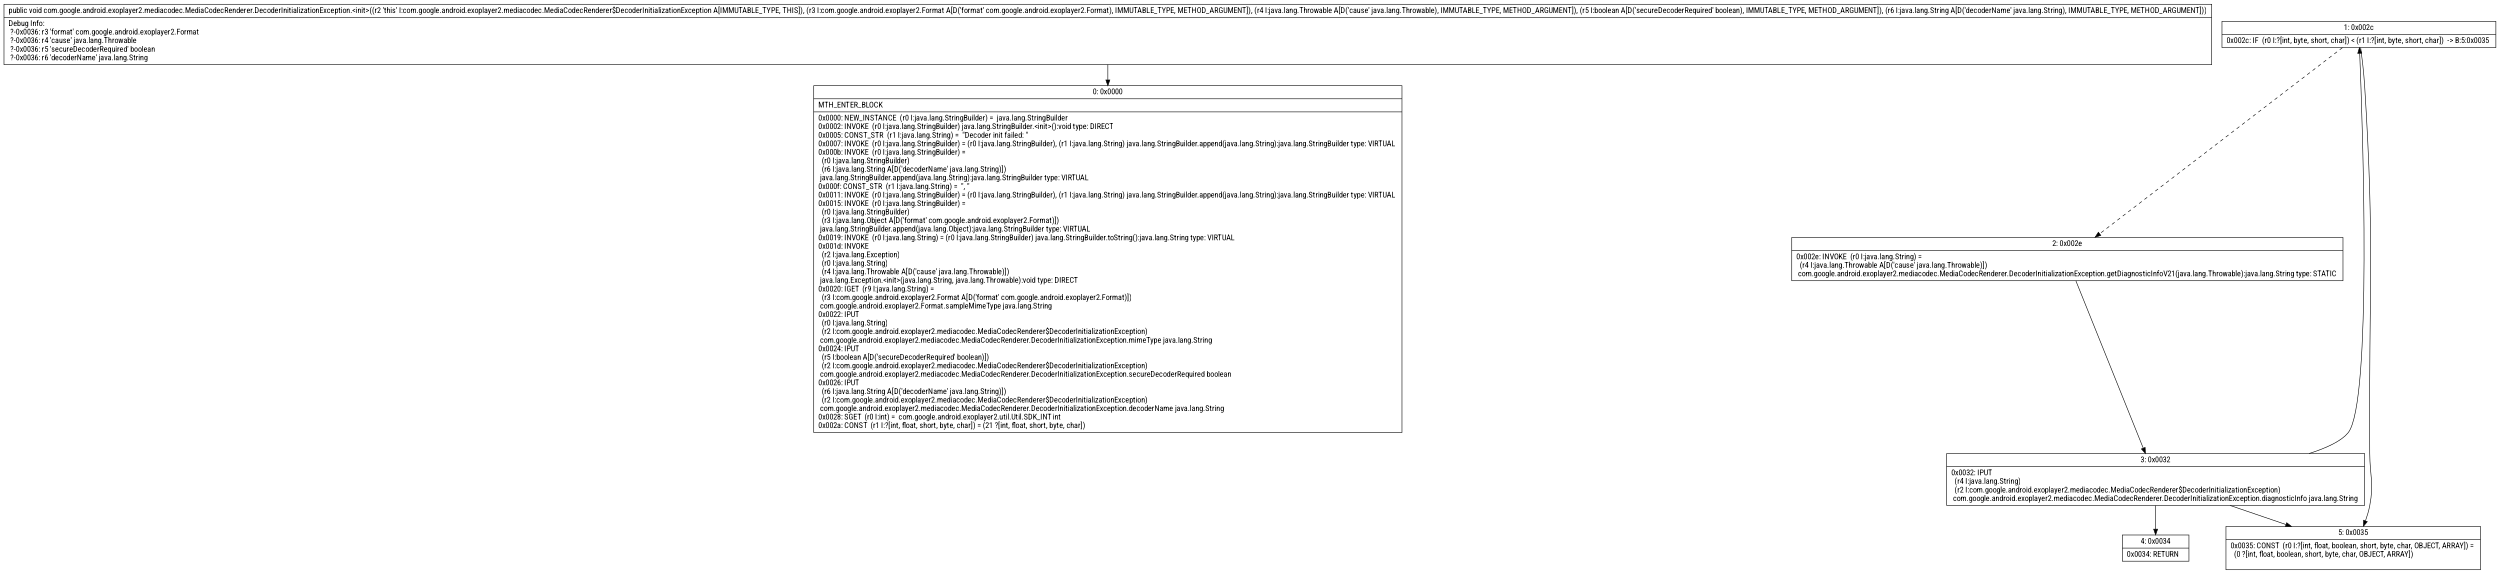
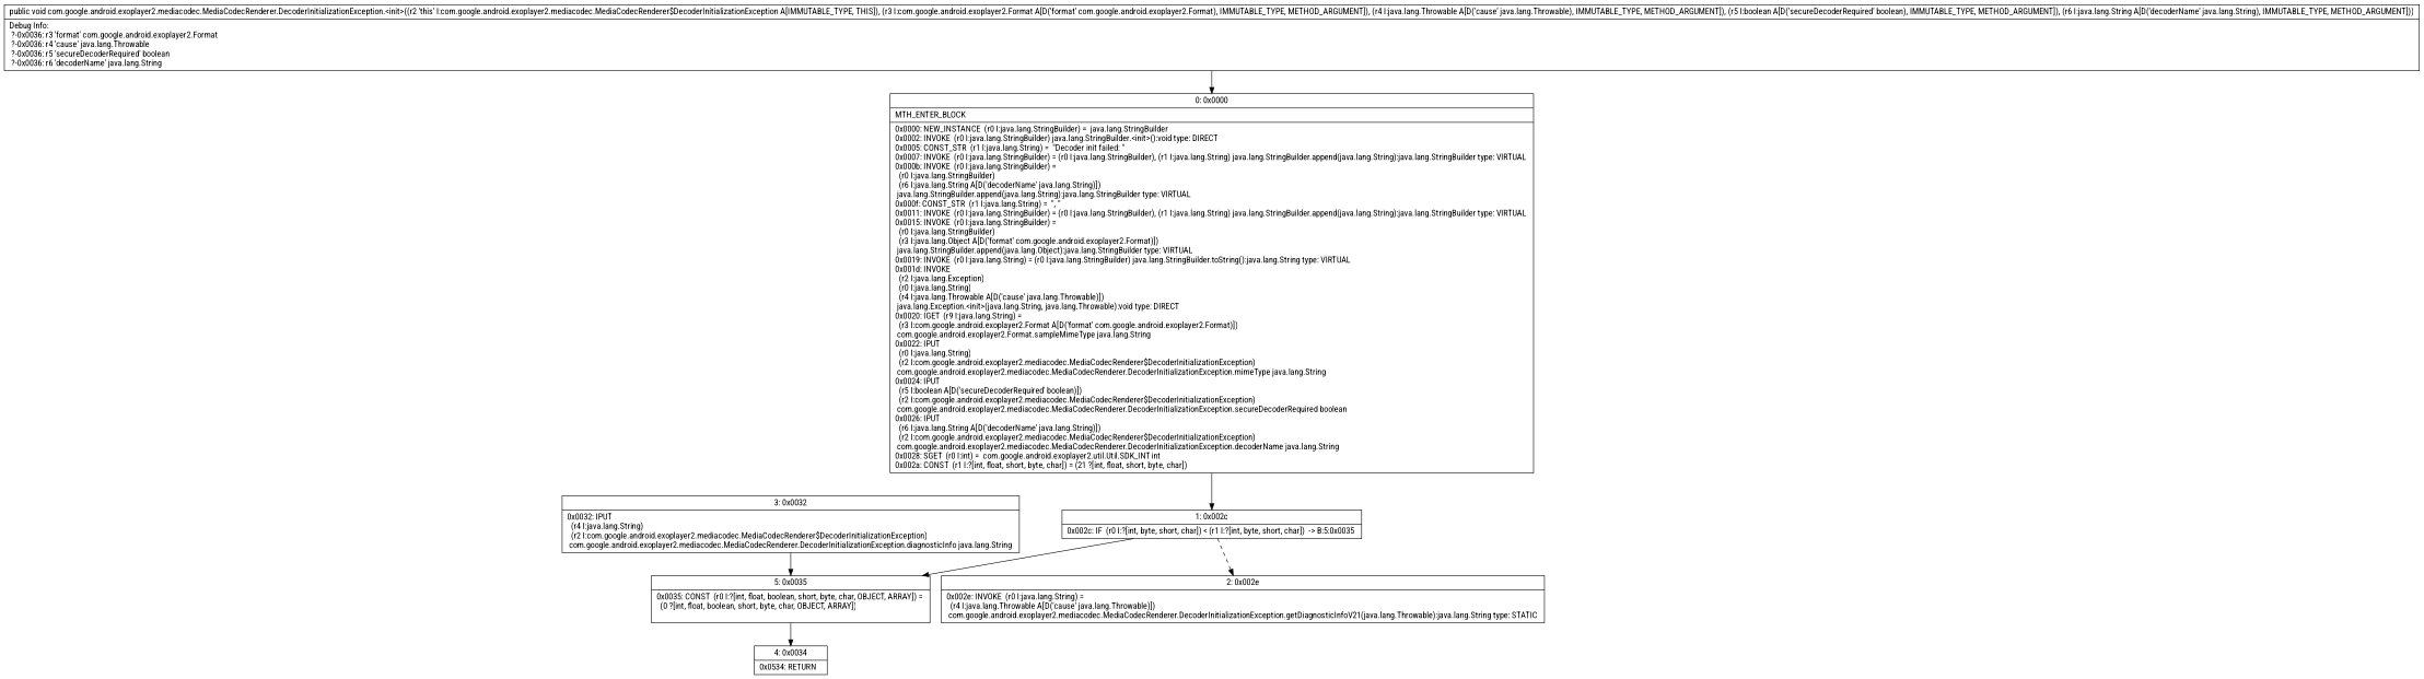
  digraph {
    fontname="Roboto Condensed"
    node [fontname="Roboto Condensed" shape=record]
    edge [fontname="Roboto Condensed"]
    n1 [label="{0\:\ 0x0000|MTH_ENTER_BLOCK\l|0x0000: NEW_INSTANCE  (r0 I:java.lang.StringBuilder) =  java.lang.StringBuilder \l0x0002: INVOKE  (r0 I:java.lang.StringBuilder) java.lang.StringBuilder.\<init\>():void type: DIRECT \l0x0005: CONST_STR  (r1 I:java.lang.String) =  \"Decoder init failed: \" \l0x0007: INVOKE  (r0 I:java.lang.StringBuilder) = (r0 I:java.lang.StringBuilder), (r1 I:java.lang.String) java.lang.StringBuilder.append(java.lang.String):java.lang.StringBuilder type: VIRTUAL \l0x000b: INVOKE  (r0 I:java.lang.StringBuilder) = \l  (r0 I:java.lang.StringBuilder)\l  (r6 I:java.lang.String A[D('decoderName' java.lang.String)])\l java.lang.StringBuilder.append(java.lang.String):java.lang.StringBuilder type: VIRTUAL \l0x000f: CONST_STR  (r1 I:java.lang.String) =  \", \" \l0x0011: INVOKE  (r0 I:java.lang.StringBuilder) = (r0 I:java.lang.StringBuilder), (r1 I:java.lang.String) java.lang.StringBuilder.append(java.lang.String):java.lang.StringBuilder type: VIRTUAL \l0x0015: INVOKE  (r0 I:java.lang.StringBuilder) = \l  (r0 I:java.lang.StringBuilder)\l  (r3 I:java.lang.Object A[D('format' com.google.android.exoplayer2.Format)])\l java.lang.StringBuilder.append(java.lang.Object):java.lang.StringBuilder type: VIRTUAL \l0x0019: INVOKE  (r0 I:java.lang.String) = (r0 I:java.lang.StringBuilder) java.lang.StringBuilder.toString():java.lang.String type: VIRTUAL \l0x001d: INVOKE  \l  (r2 I:java.lang.Exception)\l  (r0 I:java.lang.String)\l  (r4 I:java.lang.Throwable A[D('cause' java.lang.Throwable)])\l java.lang.Exception.\<init\>(java.lang.String, java.lang.Throwable):void type: DIRECT \l0x0020: IGET  (r9 I:java.lang.String) = \l  (r3 I:com.google.android.exoplayer2.Format A[D('format' com.google.android.exoplayer2.Format)])\l com.google.android.exoplayer2.Format.sampleMimeType java.lang.String \l0x0022: IPUT  \l  (r0 I:java.lang.String)\l  (r2 I:com.google.android.exoplayer2.mediacodec.MediaCodecRenderer$DecoderInitializationException)\l com.google.android.exoplayer2.mediacodec.MediaCodecRenderer.DecoderInitializationException.mimeType java.lang.String \l0x0024: IPUT  \l  (r5 I:boolean A[D('secureDecoderRequired' boolean)])\l  (r2 I:com.google.android.exoplayer2.mediacodec.MediaCodecRenderer$DecoderInitializationException)\l com.google.android.exoplayer2.mediacodec.MediaCodecRenderer.DecoderInitializationException.secureDecoderRequired boolean \l0x0026: IPUT  \l  (r6 I:java.lang.String A[D('decoderName' java.lang.String)])\l  (r2 I:com.google.android.exoplayer2.mediacodec.MediaCodecRenderer$DecoderInitializationException)\l com.google.android.exoplayer2.mediacodec.MediaCodecRenderer.DecoderInitializationException.decoderName java.lang.String \l0x0028: SGET  (r0 I:int) =  com.google.android.exoplayer2.util.Util.SDK_INT int \l0x002a: CONST  (r1 I:?[int, float, short, byte, char]) = (21 ?[int, float, short, byte, char]) \l}"]
    n2 [label="{1\:\ 0x002c|0x002c: IF  (r0 I:?[int, byte, short, char]) \< (r1 I:?[int, byte, short, char])  \-\> B:5:0x0035 \l}"]
    n3 [label="{2\:\ 0x002e|0x002e: INVOKE  (r0 I:java.lang.String) = \l  (r4 I:java.lang.Throwable A[D('cause' java.lang.Throwable)])\l com.google.android.exoplayer2.mediacodec.MediaCodecRenderer.DecoderInitializationException.getDiagnosticInfoV21(java.lang.Throwable):java.lang.String type: STATIC \l}"]
    n4 [label="{5\:\ 0x0035|0x0035: CONST  (r0 I:?[int, float, boolean, short, byte, char, OBJECT, ARRAY]) = \l  (0 ?[int, float, boolean, short, byte, char, OBJECT, ARRAY])\l \l}"]
    n5 [label="{3\:\ 0x0032|0x0032: IPUT  \l  (r4 I:java.lang.String)\l  (r2 I:com.google.android.exoplayer2.mediacodec.MediaCodecRenderer$DecoderInitializationException)\l com.google.android.exoplayer2.mediacodec.MediaCodecRenderer.DecoderInitializationException.diagnosticInfo java.lang.String \l}"]
-   n6 [label="{4\:\ 0x0034|0x0034: RETURN   \l}"]
+   n6 [label="{4\:\ 0x0034|0x0534: RETURN   \l}"]
    n7 [label="{public void com.google.android.exoplayer2.mediacodec.MediaCodecRenderer.DecoderInitializationException.\<init\>((r2 'this' I:com.google.android.exoplayer2.mediacodec.MediaCodecRenderer$DecoderInitializationException A[IMMUTABLE_TYPE, THIS]), (r3 I:com.google.android.exoplayer2.Format A[D('format' com.google.android.exoplayer2.Format), IMMUTABLE_TYPE, METHOD_ARGUMENT]), (r4 I:java.lang.Throwable A[D('cause' java.lang.Throwable), IMMUTABLE_TYPE, METHOD_ARGUMENT]), (r5 I:boolean A[D('secureDecoderRequired' boolean), IMMUTABLE_TYPE, METHOD_ARGUMENT]), (r6 I:java.lang.String A[D('decoderName' java.lang.String), IMMUTABLE_TYPE, METHOD_ARGUMENT]))  | Debug Info:\l  ?\-0x0036: r3 'format' com.google.android.exoplayer2.Format\l  ?\-0x0036: r4 'cause' java.lang.Throwable\l  ?\-0x0036: r5 'secureDecoderRequired' boolean\l  ?\-0x0036: r6 'decoderName' java.lang.String\l}"]
-   n5 -> n2
+   n1 -> n2
    n2 -> n3 [style=dashed]
    n2 -> n4
-   n3 -> n5
    n5 -> n4
-   n5 -> n6
+   n4 -> n6
    n7 -> n1
  }
